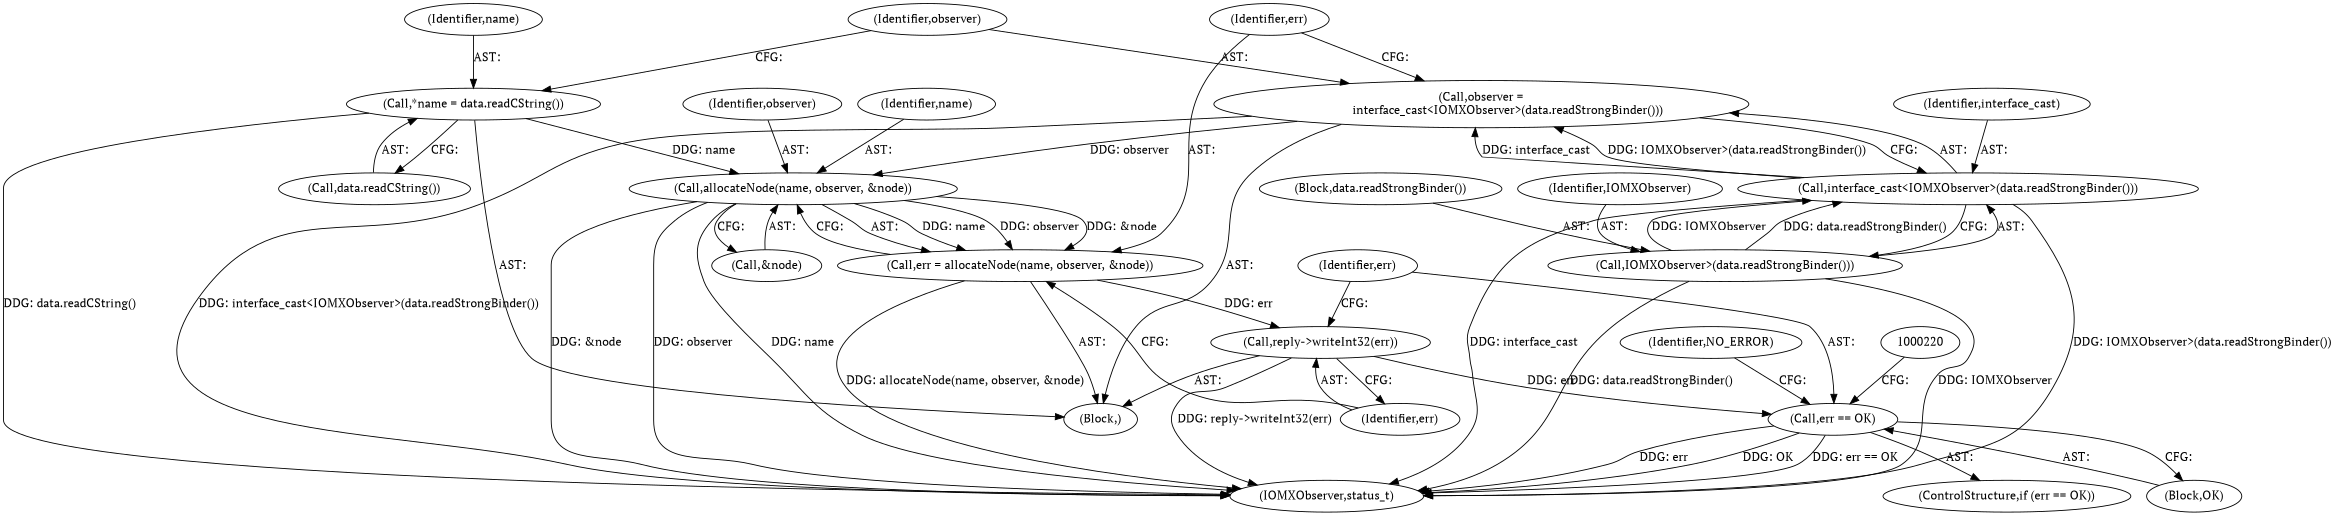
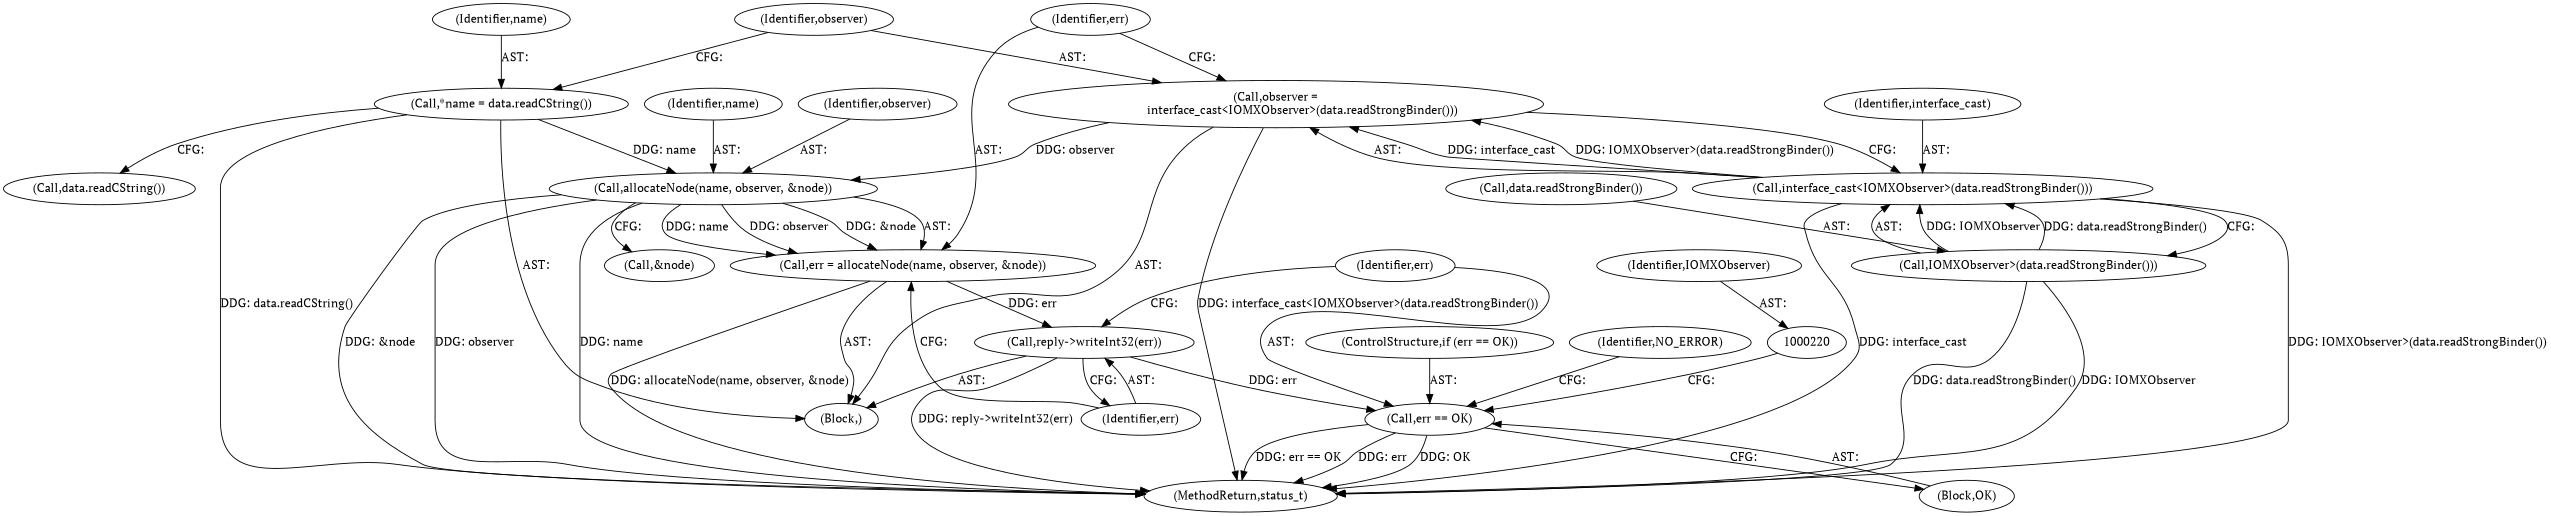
  digraph {
    fontname="PT Serif"
    node [fontname="PT Serif"]
    edge [fontname="PT Serif"]
    n1 [label="(Call,allocateNode(name, observer, &node))"]
    n2 [label="(Call,err = allocateNode(name, observer, &node))"]
-   n3 [label="(IOMXObserver,status_t)"]
+   n3 [label="(MethodReturn,status_t)"]
    n4 [label="(Call,&node)"]
    n5 [label="(Block,)"]
    n6 [label="(Call,reply->writeInt32(err))"]
    n7 [label="(Call,*name = data.readCString())"]
    n8 [label="(Call,data.readCString())"]
    n9 [label="(Call,observer =\n                interface_cast<IOMXObserver>(data.readStrongBinder()))"]
    n10 [label="(Call,interface_cast<IOMXObserver>(data.readStrongBinder()))"]
    n11 [label="(Call,IOMXObserver>(data.readStrongBinder()))"]
-   n12 [label="(Block,data.readStrongBinder())"]
+   n12 [label="(Call,data.readStrongBinder())"]
    n13 [label="(Call,err == OK)"]
    n14 [label="(Identifier,err)"]
    n15 [label="(ControlStructure,if (err == OK))"]
    n16 [label="(Block,OK)"]
    n17 [label="(Identifier,observer)"]
    n18 [label="(Identifier,IOMXObserver)"]
    n19 [label="(Identifier,NO_ERROR)"]
    n20 [label="(Identifier,name)"]
    n21 [label="(Identifier,err)"]
    n22 [label="(Identifier,err)"]
    n23 [label="(Identifier,observer)"]
    n24 [label="(Identifier,name)"]
    n25 [label="(Identifier,interface_cast)"]
    1000220
    n1 -> n2 [label="AST: "]
    n1 -> n2 [label="DDG: name"]
    n1 -> n2 [label="DDG: observer"]
    n1 -> n2 [label="DDG: &node"]
    n1 -> n3 [label="DDG: &node"]
    n1 -> n3 [label="DDG: observer"]
    n1 -> n3 [label="DDG: name"]
    n1 -> n4 [label="CFG: "]
-   n2 -> n1 [label="CFG: "]
    n2 -> n3 [label="DDG: allocateNode(name, observer, &node)"]
    n2 -> n5 [label="AST: "]
    n2 -> n6 [label="DDG: err"]
-   n4 -> n1 [label="AST: "]
    n6 -> n3 [label="DDG: reply->writeInt32(err)"]
    n6 -> n5 [label="AST: "]
    n6 -> n13 [label="DDG: err"]
    n6 -> n14 [label="CFG: "]
    n7 -> n1 [label="DDG: name"]
    n7 -> n3 [label="DDG: data.readCString()"]
    n7 -> n5 [label="AST: "]
    n7 -> n8 [label="CFG: "]
-   n8 -> n7 [label="AST: "]
    n9 -> n1 [label="DDG: observer"]
    n9 -> n3 [label="DDG: interface_cast<IOMXObserver>(data.readStrongBinder())"]
    n9 -> n5 [label="AST: "]
    n9 -> n10 [label="CFG: "]
    n10 -> n3 [label="DDG: IOMXObserver>(data.readStrongBinder())"]
    n10 -> n3 [label="DDG: interface_cast"]
    n10 -> n9 [label="AST: "]
    n10 -> n9 [label="DDG: interface_cast"]
    n10 -> n9 [label="DDG: IOMXObserver>(data.readStrongBinder())"]
    n10 -> n11 [label="CFG: "]
    n11 -> n3 [label="DDG: data.readStrongBinder()"]
    n11 -> n3 [label="DDG: IOMXObserver"]
    n11 -> n10 [label="AST: "]
    n11 -> n10 [label="DDG: IOMXObserver"]
    n11 -> n10 [label="DDG: data.readStrongBinder()"]
    n12 -> n11 [label="AST: "]
    n13 -> n3 [label="DDG: OK"]
    n13 -> n3 [label="DDG: err == OK"]
    n13 -> n3 [label="DDG: err"]
-   n13 -> n15 [label="AST: "]
+   n15 -> n13 [label="AST: "]
    n13 -> n16 [label="CFG: "]
    n14 -> n2 [label="CFG: "]
    n14 -> n6 [label="AST: "]
    n16 -> n13 [label="AST: "]
    n17 -> n1 [label="AST: "]
-   n18 -> n11 [label="AST: "]
+   n18 -> 1000220 [label="AST: "]
    n19 -> n13 [label="CFG: "]
    n20 -> n1 [label="AST: "]
    n21 -> n2 [label="AST: "]
    n21 -> n9 [label="CFG: "]
    n22 -> n6 [label="CFG: "]
    n22 -> n13 [label="AST: "]
    n23 -> n7 [label="CFG: "]
    n23 -> n9 [label="AST: "]
    n24 -> n7 [label="AST: "]
    n25 -> n10 [label="AST: "]
    1000220 -> n13 [label="CFG: "]
  }
